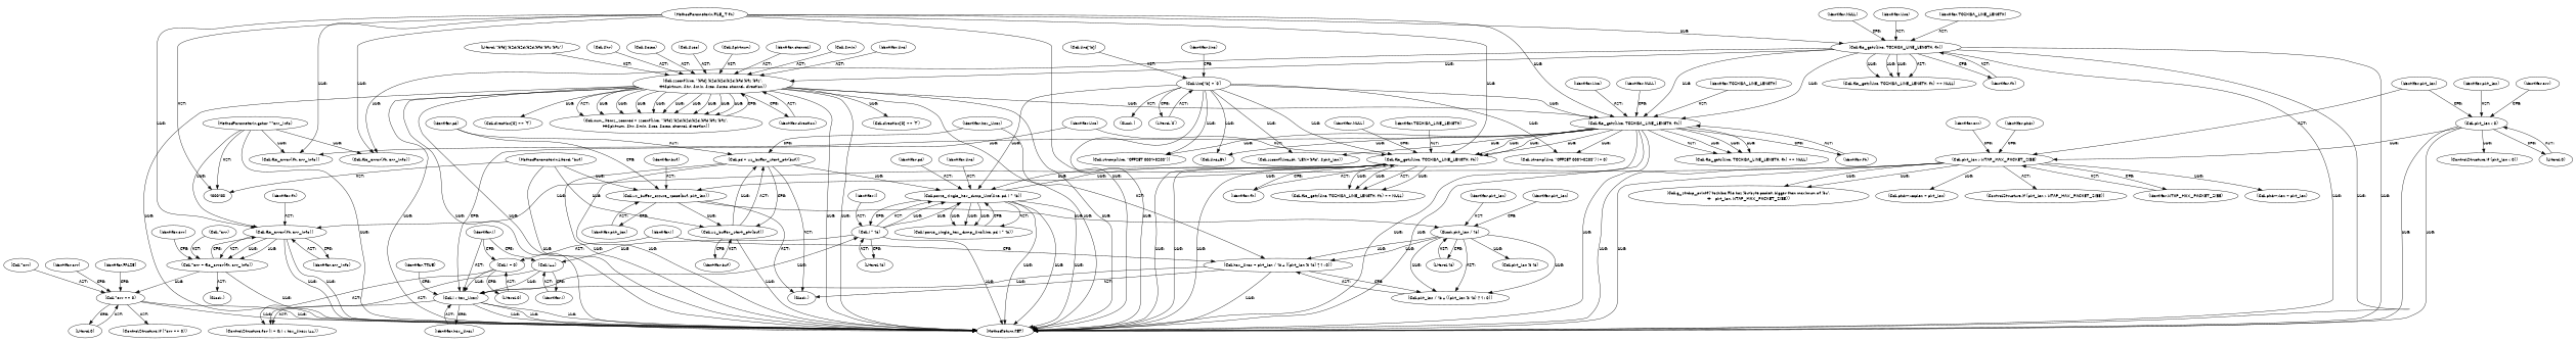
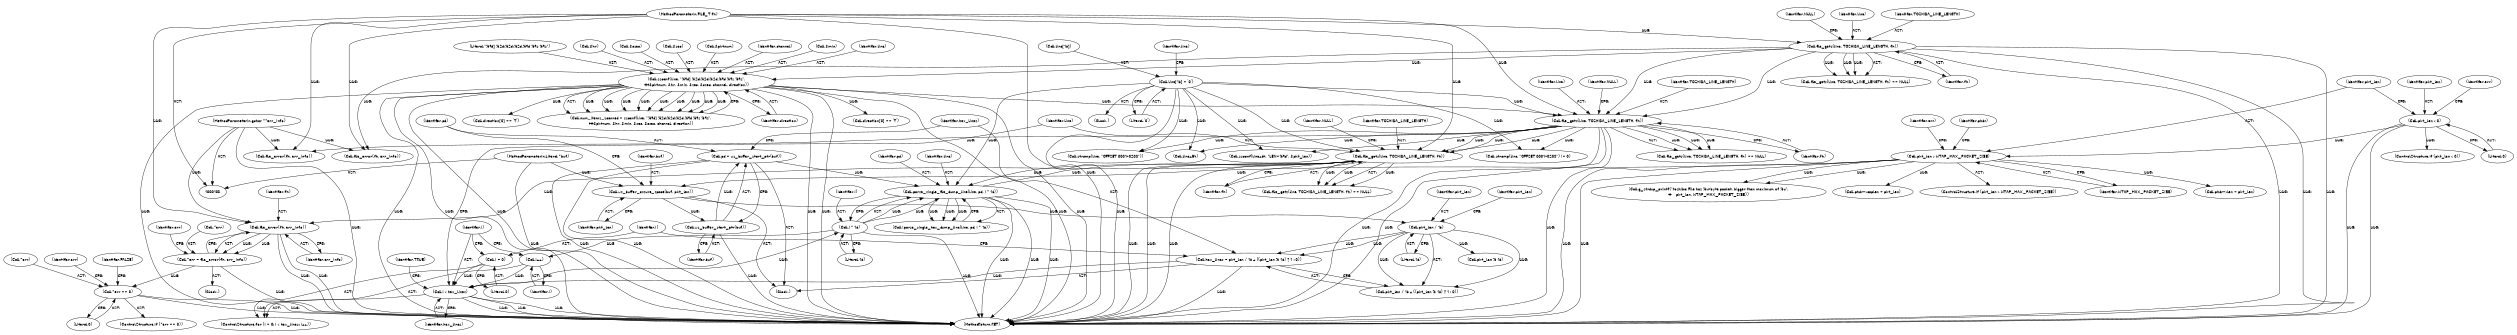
  digraph {
    fontname="Patrick Hand"
    node [fontname="Patrick Hand"]
    edge [fontname="Patrick Hand"]
    n1 [label="(Call,file_error(fh, err_info))"]
    n2 [label="(Call,*err = file_error(fh, err_info))"]
    n3 [label="(Identifier,err_info)"]
    n4 [label="(MethodReturn,RET)"]
    n5 [label="(Call,*err == 0)"]
    n6 [label="(Block,)"]
    n7 [label="(Call,file_gets(line, TOSHIBA_LINE_LENGTH, fh))"]
-   n8 [label="(Call,parse_single_hex_dump_line(line, pd, i * 16))"]
+   n8 [label="(Call,parse_single_file_dump_line(line, pd, i * 16))"]
    n9 [label="(Identifier,fh)"]
    n10 [label="(Call,file_gets(line, TOSHIBA_LINE_LENGTH, fh) == NULL)"]
    n11 [label="(Call,i * 16)"]
    n12 [label="(Call,!parse_single_hex_dump_line(line, pd, i * 16))"]
    n13 [label="(Call,line[16] = '\0')"]
    n14 [label="(Call,file_gets(line, TOSHIBA_LINE_LENGTH, fh))"]
    n15 [label="(Block,)"]
    n16 [label="(Call,strcmp(line, \"OFFSET 0001-0203\"))"]
    n17 [label="(Call,line+54)"]
    n18 [label="(Literal,'\0')"]
    n19 [label="(Call,sscanf(line+64, \"LEN=%9d\", &pkt_len))"]
    n20 [label="(Call,strcmp(line, \"OFFSET 0001-0203\") != 0)"]
    n21 [label="(Call,file_error(fh, err_info))"]
    n22 [label="(Call,file_gets(line, TOSHIBA_LINE_LENGTH, fh) == NULL)"]
    n23 [label="(Identifier,fh)"]
    n24 [label="(Call,i++)"]
    n25 [label="(Literal,16)"]
    n26 [label="(Call,pd = ws_buffer_start_ptr(buf))"]
    n27 [label="(Call,ws_buffer_start_ptr(buf))"]
    n28 [label="(Block,)"]
    n29 [label="(Identifier,buf)"]
    n30 [label="(Call,ws_buffer_assure_space(buf, pkt_len))"]
-   n31 [label="(Block,pkt_len / 16)"]
+   n31 [label="(Call,pkt_len / 16)"]
    n32 [label="(Identifier,pkt_len)"]
    n33 [label="(Call,hex_lines = pkt_len / 16 + ((pkt_len % 16) ? 1 : 0))"]
    n34 [label="(Call,pkt_len / 16 + ((pkt_len % 16) ? 1 : 0))"]
    n35 [label="(Literal,16)"]
    n36 [label="(Call,pkt_len % 16)"]
    n37 [label="(MethodParameterIn,Literal *buf)"]
    1000108
    n39 [label="(Call,pkt_len > WTAP_MAX_PACKET_SIZE)"]
    n40 [label="(Identifier,WTAP_MAX_PACKET_SIZE)"]
    n41 [label="(Call,g_strdup_printf(\"toshiba: File has %u-byte packet, bigger than maximum of %u\",\n\t\t    pkt_len, WTAP_MAX_PACKET_SIZE))"]
    n42 [label="(Call,phdr->caplen = pkt_len)"]
    n43 [label="(ControlStructure,if (pkt_len > WTAP_MAX_PACKET_SIZE))"]
    n44 [label="(Call,phdr->len = pkt_len)"]
    n45 [label="(Call,pkt_len < 0)"]
    n46 [label="(ControlStructure,if (pkt_len < 0))"]
    n47 [label="(Literal,0)"]
    n48 [label="(Call,i < hex_lines)"]
    n49 [label="(ControlStructure,for (i = 0; i < hex_lines; i++))"]
    n50 [label="(Identifier,i)"]
    n51 [label="(Identifier,hex_lines)"]
    n52 [label="(Call,i = 0)"]
    n53 [label="(Literal,0)"]
    n54 [label="(Call,sscanf(line, \"%9d] %2d:%2d:%2d.%9d %9s %9s\",\n\t\t\t&pktnum, &hr, &min, &sec, &csec, channel, direction))"]
    n55 [label="(Call,direction[0] == 'T')"]
    n56 [label="(Identifier,direction)"]
    n57 [label="(Call,direction[0] == 'T')"]
    n58 [label="(Call,num_items_scanned = sscanf(line, \"%9d] %2d:%2d:%2d.%9d %9s %9s\",\n\t\t\t&pktnum, &hr, &min, &sec, &csec, channel, direction))"]
    n59 [label="(Call,file_gets(line, TOSHIBA_LINE_LENGTH, fh))"]
    n60 [label="(Identifier,fh)"]
    n61 [label="(Call,file_error(fh, err_info))"]
    n62 [label="(Call,file_gets(line, TOSHIBA_LINE_LENGTH, fh) == NULL)"]
    n63 [label="(MethodParameterIn,FILE_T fh)"]
    n64 [label="(MethodParameterIn,gchar **err_info)"]
    n65 [label="(Literal,0)"]
    n66 [label="(ControlStructure,if (*err == 0))"]
    n67 [label="(Identifier,fh)"]
    n68 [label="(Identifier,line)"]
    n69 [label="(Identifier,i)"]
    n70 [label="(Identifier,err)"]
    n71 [label="(Call,&pktnum)"]
    n72 [label="(Identifier,pkt_len)"]
    n73 [label="(Identifier,NULL)"]
    n74 [label="(Identifier,channel)"]
    n75 [label="(Identifier,TRUE)"]
    n76 [label="(Identifier,FALSE)"]
    n77 [label="(Identifier,pkt_len)"]
    n78 [label="(Identifier,line)"]
    n79 [label="(Identifier,NULL)"]
    n80 [label="(Identifier,line)"]
    n81 [label="(Identifier,line)"]
    n82 [label="(Identifier,pkt_len)"]
    n83 [label="(Identifier,pd)"]
    n84 [label="(Call,*err)"]
    n85 [label="(Identifier,buf)"]
    n86 [label="(Identifier,pkt_len)"]
    n87 [label="(Identifier,line)"]
    n88 [label="(Call,&min)"]
    n89 [label="(Identifier,err)"]
    n90 [label="(Call,line[16])"]
    n91 [label="(Identifier,line)"]
    n92 [label="(Literal,\"%9d] %2d:%2d:%2d.%9d %9s %9s\")"]
    n93 [label="(Identifier,NULL)"]
    n94 [label="(Identifier,i)"]
    n95 [label="(Identifier,TOSHIBA_LINE_LENGTH)"]
    n96 [label="(Call,&hr)"]
    n97 [label="(Identifier,i)"]
    n98 [label="(Call,&csec)"]
    n99 [label="(Identifier,TOSHIBA_LINE_LENGTH)"]
    n100 [label="(Identifier,hex_lines)"]
    n101 [label="(Identifier,TOSHIBA_LINE_LENGTH)"]
    n102 [label="(Identifier,err)"]
    n103 [label="(Call,*err)"]
    n104 [label="(Identifier,pd)"]
    n105 [label="(Identifier,err)"]
    n106 [label="(Call,&sec)"]
    n107 [label="(Identifier,phdr)"]
    n1 -> n2 [label="AST: "]
    n1 -> n2 [label="DDG: "]
    n1 -> n2 [label="DDG: "]
    n1 -> n3 [label="CFG: "]
    n1 -> n4 [label="DDG: "]
    n1 -> n4 [label="DDG: "]
    n2 -> n1 [label="CFG: "]
    n2 -> n4 [label="DDG: "]
    n2 -> n5 [label="DDG: "]
    n2 -> n6 [label="AST: "]
    n3 -> n1 [label="AST: "]
    n5 -> n4 [label="DDG: "]
    n5 -> n4 [label="DDG: "]
    n5 -> n65 [label="CFG: "]
    n5 -> n66 [label="AST: "]
    n7 -> n1 [label="DDG: "]
    n7 -> n4 [label="DDG: "]
    n7 -> n4 [label="DDG: "]
    n7 -> n4 [label="DDG: "]
    n7 -> n8 [label="DDG: "]
    n7 -> n9 [label="CFG: "]
    n7 -> n10 [label="AST: "]
    n7 -> n10 [label="DDG: "]
    n7 -> n10 [label="DDG: "]
    n7 -> n10 [label="DDG: "]
    n8 -> n4 [label="DDG: "]
    n8 -> n4 [label="DDG: "]
    n8 -> n4 [label="DDG: "]
    n8 -> n7 [label="DDG: "]
    n8 -> n11 [label="CFG: "]
    n8 -> n12 [label="AST: "]
    n8 -> n12 [label="DDG: "]
    n8 -> n12 [label="DDG: "]
    n8 -> n12 [label="DDG: "]
    n9 -> n7 [label="AST: "]
    n11 -> n4 [label="DDG: "]
    n11 -> n8 [label="AST: "]
    n11 -> n8 [label="DDG: "]
    n11 -> n8 [label="DDG: "]
    n11 -> n24 [label="DDG: "]
    n11 -> n25 [label="CFG: "]
    n12 -> n8 [label="CFG: "]
    n13 -> n4 [label="DDG: "]
    n13 -> n7 [label="DDG: "]
    n13 -> n8 [label="DDG: "]
    n13 -> n14 [label="DDG: "]
    n13 -> n15 [label="AST: "]
    n13 -> n16 [label="DDG: "]
    n13 -> n17 [label="DDG: "]
    n13 -> n18 [label="CFG: "]
    n13 -> n19 [label="DDG: "]
    n13 -> n20 [label="DDG: "]
    n14 -> n4 [label="DDG: "]
    n14 -> n4 [label="DDG: "]
    n14 -> n4 [label="DDG: "]
    n14 -> n7 [label="DDG: "]
    n14 -> n7 [label="DDG: "]
    n14 -> n7 [label="DDG: "]
    n14 -> n16 [label="DDG: "]
    n14 -> n17 [label="DDG: "]
    n14 -> n19 [label="DDG: "]
    n14 -> n20 [label="DDG: "]
    n14 -> n21 [label="DDG: "]
    n14 -> n22 [label="AST: "]
    n14 -> n22 [label="DDG: "]
    n14 -> n22 [label="DDG: "]
    n14 -> n22 [label="DDG: "]
    n14 -> n23 [label="CFG: "]
    n18 -> n13 [label="AST: "]
    n23 -> n14 [label="AST: "]
    n24 -> n48 [label="DDG: "]
    n24 -> n49 [label="AST: "]
    n24 -> n50 [label="CFG: "]
    n25 -> n11 [label="AST: "]
    n26 -> n4 [label="DDG: "]
    n26 -> n4 [label="DDG: "]
    n26 -> n8 [label="DDG: "]
    n26 -> n27 [label="CFG: "]
    n26 -> n28 [label="AST: "]
    n27 -> n4 [label="DDG: "]
    n27 -> n26 [label="AST: "]
    n27 -> n26 [label="DDG: "]
    n27 -> n29 [label="CFG: "]
    n29 -> n27 [label="AST: "]
    n30 -> n27 [label="DDG: "]
    n30 -> n28 [label="AST: "]
    n30 -> n31 [label="DDG: "]
    n30 -> n32 [label="CFG: "]
    n31 -> n33 [label="DDG: "]
    n31 -> n33 [label="DDG: "]
    n31 -> n34 [label="AST: "]
    n31 -> n34 [label="DDG: "]
    n31 -> n34 [label="DDG: "]
    n31 -> n35 [label="CFG: "]
    n31 -> n36 [label="DDG: "]
    n32 -> n30 [label="AST: "]
    n33 -> n4 [label="DDG: "]
    n33 -> n28 [label="AST: "]
    n33 -> n34 [label="CFG: "]
    n33 -> n48 [label="DDG: "]
    n34 -> n33 [label="AST: "]
    n35 -> n31 [label="AST: "]
    n37 -> n4 [label="DDG: "]
-   n37 -> n27 [label="DDG: "]
    n37 -> n30 [label="DDG: "]
    n37 -> 1000108 [label="AST: "]
    n39 -> n4 [label="DDG: "]
    n39 -> n4 [label="DDG: "]
    n39 -> n30 [label="DDG: "]
    n39 -> n40 [label="CFG: "]
    n39 -> n41 [label="DDG: "]
    n39 -> n41 [label="DDG: "]
    n39 -> n42 [label="DDG: "]
    n39 -> n43 [label="AST: "]
    n39 -> n44 [label="DDG: "]
    n40 -> n39 [label="AST: "]
    n45 -> n4 [label="DDG: "]
    n45 -> n4 [label="DDG: "]
    n45 -> n39 [label="DDG: "]
    n45 -> n46 [label="DDG: "]
    n45 -> n47 [label="CFG: "]
    n47 -> n45 [label="AST: "]
    n48 -> n4 [label="DDG: "]
    n48 -> n4 [label="DDG: "]
    n48 -> n4 [label="DDG: "]
    n48 -> n11 [label="DDG: "]
    n48 -> n49 [label="AST: "]
    n48 -> n51 [label="CFG: "]
    n50 -> n24 [label="AST: "]
    n51 -> n48 [label="AST: "]
    n52 -> n48 [label="DDG: "]
    n52 -> n49 [label="AST: "]
    n52 -> n53 [label="CFG: "]
    n53 -> n52 [label="AST: "]
    n54 -> n4 [label="DDG: "]
    n54 -> n4 [label="DDG: "]
    n54 -> n4 [label="DDG: "]
    n54 -> n4 [label="DDG: "]
    n54 -> n4 [label="DDG: "]
    n54 -> n4 [label="DDG: "]
    n54 -> n4 [label="DDG: "]
    n54 -> n4 [label="DDG: "]
    n54 -> n14 [label="DDG: "]
    n54 -> n55 [label="DDG: "]
    n54 -> n56 [label="CFG: "]
    n54 -> n57 [label="DDG: "]
    n54 -> n58 [label="AST: "]
    n54 -> n58 [label="DDG: "]
    n54 -> n58 [label="DDG: "]
    n54 -> n58 [label="DDG: "]
    n54 -> n58 [label="DDG: "]
    n54 -> n58 [label="DDG: "]
    n54 -> n58 [label="DDG: "]
    n54 -> n58 [label="DDG: "]
    n54 -> n58 [label="DDG: "]
    n54 -> n58 [label="DDG: "]
    n56 -> n54 [label="AST: "]
    n58 -> n54 [label="CFG: "]
    n59 -> n4 [label="DDG: "]
    n59 -> n4 [label="DDG: "]
    n59 -> n4 [label="DDG: "]
    n59 -> n14 [label="DDG: "]
    n59 -> n14 [label="DDG: "]
    n59 -> n54 [label="DDG: "]
    n59 -> n60 [label="CFG: "]
    n59 -> n61 [label="DDG: "]
    n59 -> n62 [label="AST: "]
    n59 -> n62 [label="DDG: "]
    n59 -> n62 [label="DDG: "]
    n59 -> n62 [label="DDG: "]
    n60 -> n59 [label="AST: "]
    n63 -> n1 [label="DDG: "]
    n63 -> n4 [label="DDG: "]
    n63 -> n7 [label="DDG: "]
    n63 -> n14 [label="DDG: "]
    n63 -> n21 [label="DDG: "]
    n63 -> 1000108 [label="AST: "]
    n63 -> n59 [label="DDG: "]
    n63 -> n61 [label="DDG: "]
    n64 -> n1 [label="DDG: "]
    n64 -> n4 [label="DDG: "]
    n64 -> n21 [label="DDG: "]
    n64 -> 1000108 [label="AST: "]
    n64 -> n61 [label="DDG: "]
    n65 -> n5 [label="AST: "]
    n67 -> n1 [label="AST: "]
    n68 -> n7 [label="AST: "]
    n68 -> n48 [label="CFG: "]
    n69 -> n24 [label="CFG: "]
    n69 -> n48 [label="AST: "]
    n69 -> n52 [label="CFG: "]
    n70 -> n39 [label="CFG: "]
    n71 -> n54 [label="AST: "]
    n72 -> n45 [label="AST: "]
    n73 -> n59 [label="CFG: "]
    n74 -> n54 [label="AST: "]
    n75 -> n48 [label="CFG: "]
    n76 -> n5 [label="CFG: "]
    n77 -> n39 [label="AST: "]
    n77 -> n45 [label="CFG: "]
    n78 -> n13 [label="CFG: "]
    n79 -> n7 [label="CFG: "]
    n80 -> n8 [label="AST: "]
    n81 -> n14 [label="AST: "]
    n82 -> n31 [label="CFG: "]
    n83 -> n8 [label="AST: "]
    n84 -> n5 [label="AST: "]
    n85 -> n30 [label="AST: "]
    n86 -> n31 [label="AST: "]
    n87 -> n59 [label="AST: "]
    n88 -> n54 [label="AST: "]
    n89 -> n5 [label="CFG: "]
    n90 -> n13 [label="AST: "]
    n91 -> n54 [label="AST: "]
    n92 -> n54 [label="AST: "]
    n93 -> n14 [label="CFG: "]
    n94 -> n11 [label="AST: "]
    n95 -> n14 [label="AST: "]
    n96 -> n54 [label="AST: "]
    n97 -> n33 [label="CFG: "]
    n97 -> n52 [label="AST: "]
    n98 -> n54 [label="AST: "]
    n99 -> n7 [label="AST: "]
    n100 -> n26 [label="CFG: "]
    n100 -> n33 [label="AST: "]
    n101 -> n59 [label="AST: "]
    n102 -> n2 [label="CFG: "]
    n103 -> n2 [label="AST: "]
    n104 -> n26 [label="AST: "]
    n104 -> n30 [label="CFG: "]
    n105 -> n45 [label="CFG: "]
    n106 -> n54 [label="AST: "]
    n107 -> n39 [label="CFG: "]
  }
